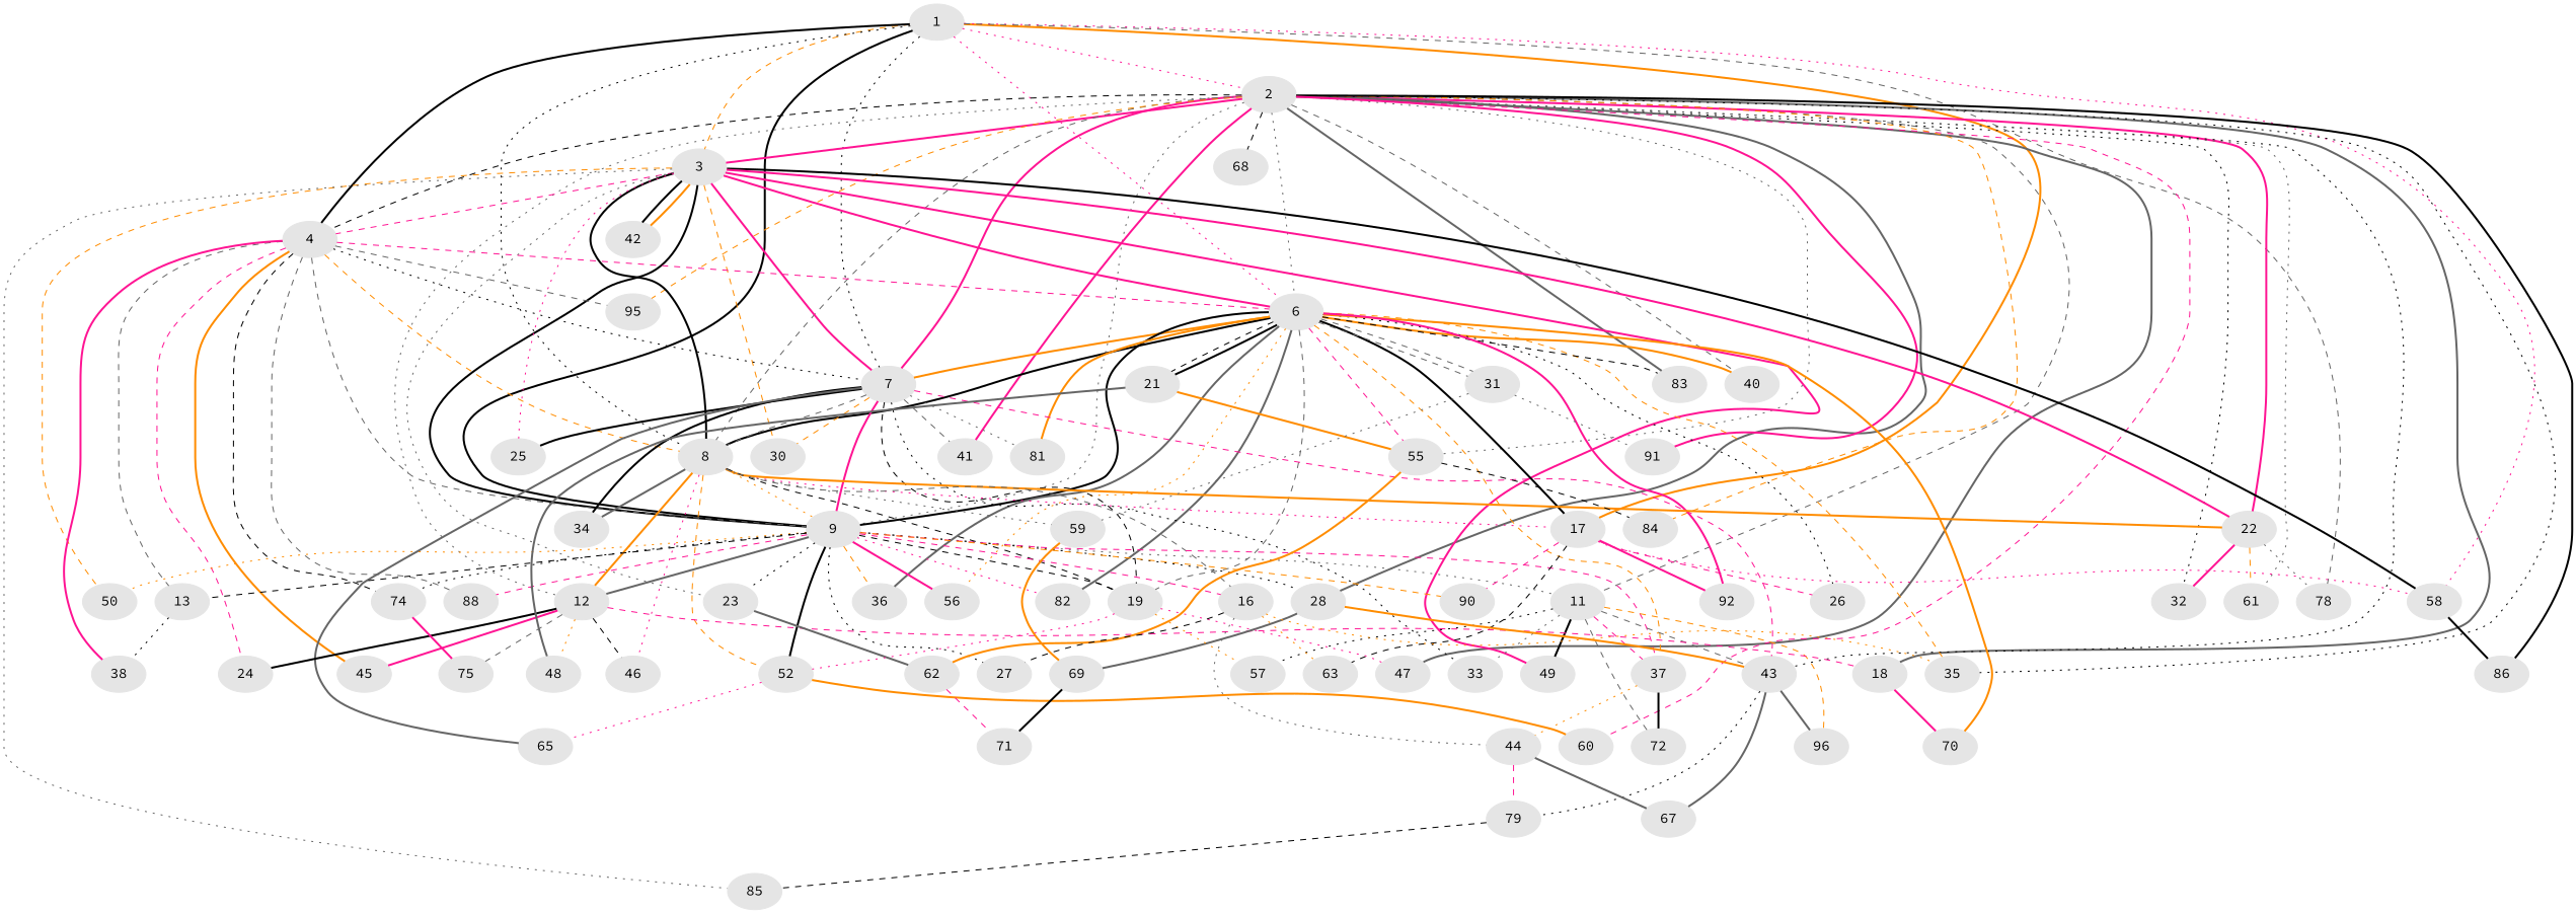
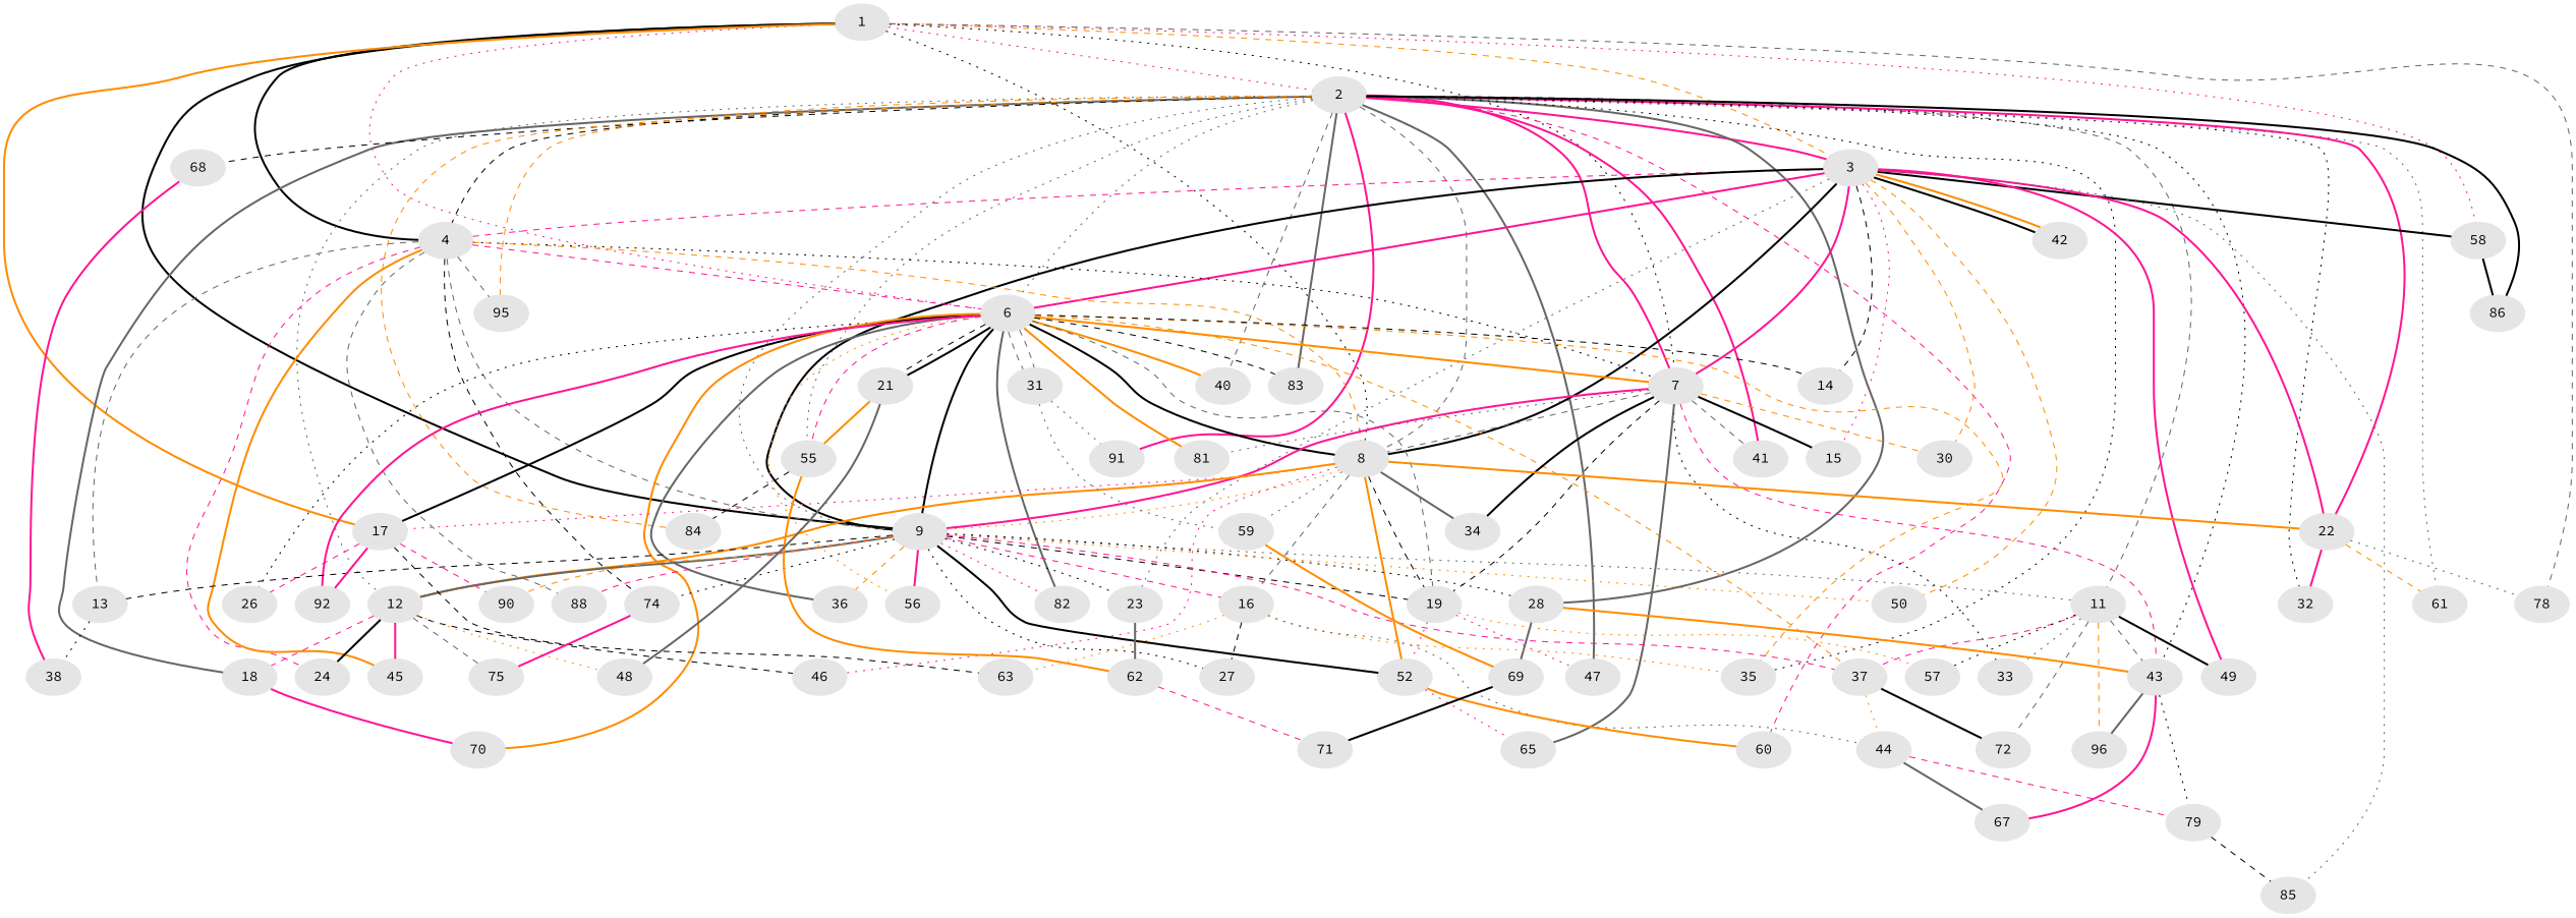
  graph {
    fontname="Source Code Pro"
    node [color=gray90 fontname="Source Code Pro" style=filled]
    edge [color=black fontname="Source Code Pro" style=bold]
    1 [super="+29"]
    2 [super="+5"]
    3 [super="+77"]
    4 [super="+64"]
    6 [super="+53"]
    7 [super="+15"]
    8
    9 [super="+10"]
    17 [super="+20"]
    58 [super="+94"]
    78
    11 [super="+66"]
    12 [super="+76"]
    18
    22 [super="+54"]
    28
    32
    35
    41
    43 [super="+51"]
    47
    55 [super="+73"]
    60
    61
    68
    n26 [label=40]
    83
    84
    86
    91
    95
+   14
    23
-   25
+   25 [label=15]
    30
    42
    49
    50
    85
    13
    24
    38
    45
    74
    88
    19 [super="+39"]
    21 [super="+93"]
    26
    31
    36
    37 [super="+40"]
    56
    70
    81
    82
    92
    33
    34
    65
    16 [super="+89"]
    46
    52 [super="+87"]
    59
    27
    90
    63
    57
    72
    96
    48
    75
    69
    67
    79
    62
    44
    71
    1 -- 2 [color=deeppink style=dotted weight=2]
    1 -- 3 [color=darkorange style=dashed weight=2]
    1 -- 4
    1 -- 6 [color=deeppink style=dotted weight=2]
    1 -- 7 [style=dotted]
    1 -- 8 [style=dotted]
    1 -- 9 [weight=2]
    1 -- 17 [color=darkorange]
    1 -- 58 [color=deeppink style=dotted]
    1 -- 78 [color=gray40 style=dashed]
    2 -- 3 [color=deeppink weight=2]
    2 -- 4 [style=dashed weight=2]
    2 -- 6 [color=gray40 style=dotted weight=2]
    2 -- 7 [color=deeppink weight=2]
    2 -- 8 [color=gray40 style=dashed weight=2]
    2 -- 9 [color=gray40 style=dotted weight=4]
    2 -- 11 [color=gray40 style=dashed]
    2 -- 12 [color=gray40 style=dotted]
    2 -- 18 [color=gray40]
    2 -- 22 [color=deeppink]
    2 -- 28 [color=gray40]
    2 -- 32 [style=dotted]
    2 -- 35 [style=dotted]
    2 -- 41 [color=deeppink]
    2 -- 43 [style=dotted]
    2 -- 47 [color=gray40]
    2 -- 55 [color=gray40 style=dotted]
    2 -- 60 [color=deeppink style=dashed]
    2 -- 61 [color=gray40 style=dotted]
    2 -- 68 [style=dashed]
    2 -- n26 [color=gray40 style=dashed]
    2 -- 83 [color=gray40]
    2 -- 84 [color=darkorange style=dashed]
    2 -- 86
    2 -- 91 [color=deeppink]
    2 -- 95 [color=darkorange style=dashed]
    3 -- 4 [color=deeppink style=dashed]
    3 -- 6 [color=deeppink]
    3 -- 7 [color=deeppink]
    3 -- 8
    3 -- 9 [weight=2]
    3 -- 58
    3 -- 22 [color=deeppink]
+   3 -- 14 [style=dashed]
    3 -- 23 [color=gray40 style=dotted]
    3 -- 25 [color=deeppink style=dotted]
    3 -- 30 [color=darkorange style=dashed]
    3 -- 42
    3 -- 42 [color=darkorange]
    3 -- 49 [color=deeppink]
    3 -- 50 [color=darkorange style=dashed]
    3 -- 85 [color=gray40 style=dotted]
    4 -- 6 [color=deeppink style=dashed]
    4 -- 7 [style=dotted]
    4 -- 8 [color=darkorange style=dashed]
    4 -- 9 [color=gray40 style=dashed weight=2]
    4 -- 95 [color=gray40 style=dashed]
    4 -- 13 [color=gray40 style=dashed weight=2]
    4 -- 24 [color=deeppink style=dashed]
-   4 -- 38 [color=deeppink]
+   68 -- 38 [color=deeppink]
    4 -- 45 [color=darkorange]
    4 -- 74 [style=dashed]
    4 -- 88 [color=gray40 style=dashed]
    6 -- 7 [color=darkorange]
    6 -- 8
    6 -- 9 [weight=2]
    6 -- 17
    6 -- 35 [color=darkorange style=dashed]
    6 -- 55 [color=deeppink style=dashed]
    6 -- n26 [color=darkorange]
    6 -- 83 [style=dashed]
+   6 -- 14 [style=dashed]
    6 -- 19 [color=gray40 style=dashed]
    6 -- 21 [style=dashed]
    6 -- 21
    6 -- 26 [style=dotted]
    6 -- 31 [color=gray40 style=dashed]
    6 -- 31 [color=gray40 style=dashed]
    6 -- 36 [color=gray40]
    6 -- 37 [color=darkorange style=dashed weight=2]
    6 -- 56 [color=darkorange style=dotted]
    6 -- 70 [color=darkorange]
    6 -- 81 [color=darkorange]
    6 -- 82 [color=gray40]
    6 -- 92 [color=deeppink]
    7 -- 8 [color=gray40 style=dashed weight=2]
    7 -- 9 [color=deeppink weight=2]
    7 -- 41 [color=gray40 style=dashed]
    7 -- 43 [color=deeppink style=dashed]
    7 -- 25
    7 -- 30 [color=darkorange style=dashed]
    7 -- 19 [style=dashed]
    7 -- 81 [color=gray40 style=dotted]
    7 -- 33 [style=dotted]
    7 -- 34
    7 -- 65 [color=gray40]
    8 -- 9 [color=darkorange style=dotted weight=2]
    8 -- 17 [color=deeppink style=dotted]
    8 -- 12 [color=darkorange]
    8 -- 22 [color=darkorange]
    8 -- 19 [style=dashed]
    8 -- 34 [color=gray40]
    8 -- 16 [color=gray40 style=dashed]
    8 -- 46 [color=deeppink style=dotted]
-   8 -- 52 [color=darkorange style=dashed]
+   8 -- 52 [color=darkorange]
    8 -- 59 [color=gray40 style=dotted]
    9 -- 11 [color=gray40 style=dotted]
    9 -- 12 [color=gray40]
    9 -- 28 [style=dotted]
    9 -- 23 [style=dotted]
    9 -- 50 [color=darkorange style=dotted]
    9 -- 13 [style=dashed]
    9 -- 74 [style=dotted]
    9 -- 88 [color=deeppink style=dashed]
    9 -- 19 [style=dashed]
    9 -- 36 [color=darkorange style=dashed]
    9 -- 37 [color=deeppink style=dashed]
    9 -- 56 [color=deeppink]
    9 -- 82 [color=deeppink style=dotted]
    9 -- 16 [color=deeppink style=dashed]
    9 -- 52
    9 -- 27 [style=dotted]
    9 -- 90 [color=darkorange style=dashed]
-   17 -- 58 [color=deeppink style=dotted]
    17 -- 26 [color=deeppink style=dashed]
    17 -- 92 [color=deeppink]
    17 -- 90 [color=deeppink style=dashed]
    17 -- 63 [style=dashed]
    58 -- 86
    11 -- 43 [color=gray40 style=dashed]
    11 -- 49
    11 -- 37 [color=deeppink style=dashed]
    11 -- 33 [color=gray40 style=dotted]
    11 -- 57 [style=dotted]
    11 -- 72 [color=gray40 style=dashed]
    11 -- 96 [color=darkorange style=dashed]
    12 -- 18 [color=deeppink style=dashed]
    12 -- 24
    12 -- 45 [color=deeppink]
    12 -- 46 [style=dashed]
    12 -- 48 [color=darkorange style=dotted]
    12 -- 75 [color=gray40 style=dashed]
    18 -- 70 [color=deeppink]
    22 -- 78 [color=gray40 style=dotted]
    22 -- 32 [color=deeppink]
    22 -- 61 [color=darkorange style=dashed]
    28 -- 43 [color=darkorange]
    28 -- 69 [color=gray40]
    43 -- 96 [color=gray40]
-   43 -- 67 [color=gray40]
+   43 -- 67 [color=deeppink]
    43 -- 79 [style=dotted]
    55 -- 84 [style=dashed]
    55 -- 62 [color=darkorange]
    23 -- 62 [color=gray40]
    13 -- 38 [style=dotted]
    74 -- 75 [color=deeppink]
    19 -- 47 [color=deeppink style=dotted]
    19 -- 52 [color=deeppink style=dotted]
    19 -- 57 [color=darkorange style=dotted]
    21 -- 55 [color=darkorange]
    21 -- 48 [color=gray40]
    31 -- 91 [color=gray40 style=dotted]
    31 -- 59 [color=gray40 style=dotted]
    37 -- 72
    37 -- 44 [color=darkorange style=dotted]
    16 -- 35 [color=darkorange style=dotted]
    16 -- 27 [style=dashed]
    16 -- 63 [color=darkorange style=dotted]
    16 -- 44 [color=gray40 style=dotted]
    52 -- 60 [color=darkorange]
    52 -- 65 [color=deeppink style=dotted]
    59 -- 69 [color=darkorange]
    69 -- 71
    79 -- 85 [style=dashed]
    62 -- 71 [color=deeppink style=dashed]
    44 -- 67 [color=gray40]
    44 -- 79 [color=deeppink style=dashed]
  }
